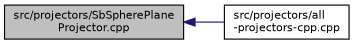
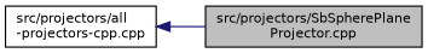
  digraph {
    rankdir=LR
    node [color=black fontname=Helvetica fontsize=10 shape=record style=filled]
    n1 [fillcolor=grey75 fontcolor=black height=0.2 label="src/projectors/SbSpherePlane\lProjector.cpp" width=0.4]
    n2 [fillcolor=white height=0.2 label="src/projectors/all\l-projectors-cpp.cpp" width=0.4]
-   n1 -> n2 [color=midnightblue dir=back fontname=Helvetica fontsize=10 labelfontname=Helvetica labelfontsize=10 style=solid]
+   n2 -> n1 [color=midnightblue dir=back fontname=Helvetica fontsize=10 labelfontname=Helvetica labelfontsize=10 style=solid]
  }
